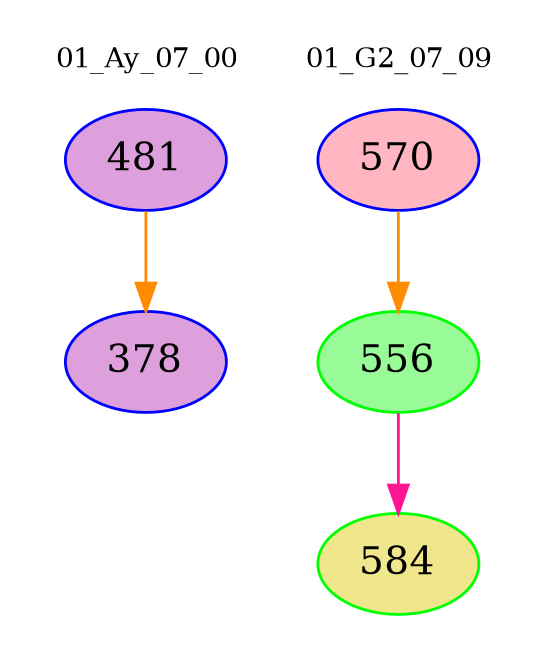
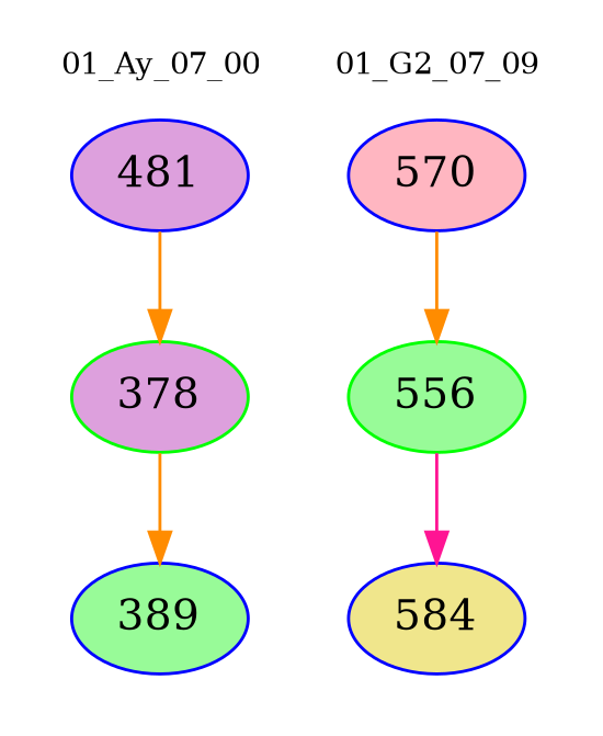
  digraph {
    node [color=blue fillcolor=plum style=filled]
    edge [color=darkorange]
    n1 [label=481]
-   n2 [label=378]
+   n2 [color=green label=378]
+   n3 [fillcolor=palegreen label=389]
    n4 [fillcolor=lightpink label=570]
    n5 [color=green fillcolor=palegreen label=556]
-   n6 [color=green fillcolor=khaki label=584]
+   n6 [fillcolor=khaki label=584]
    subgraph cluster_1 {
      color=white
      fontsize=10
      label="01_Ay_07_00"
      n1
      n2
+     n3
    }
    subgraph cluster_2 {
      color=white
      fontsize=10
      label="01_G2_07_09"
      n4
      n5
      n6
    }
    n1 -> n2
+   n2 -> n3
    n4 -> n5
    n5 -> n6 [color=deeppink]
  }
